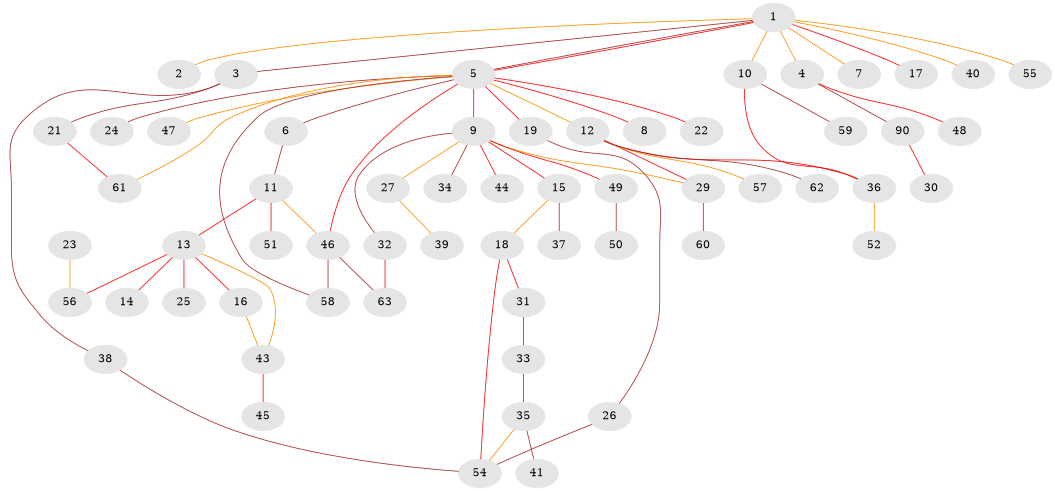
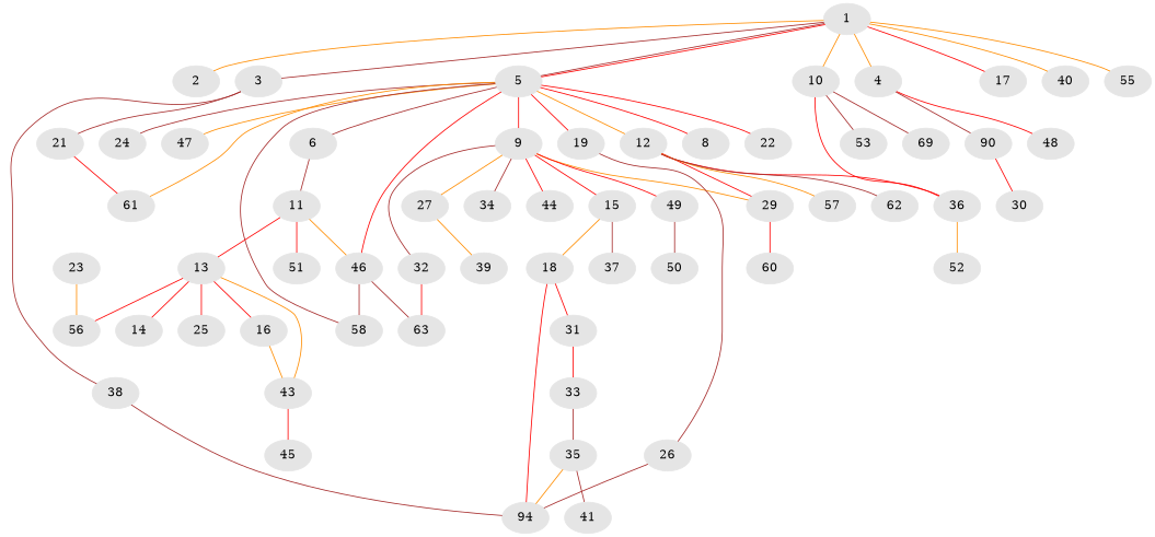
  graph {
    node [color=gray90 style=filled]
    edge [color=red]
    1
    2
    3
    4
    5
-   7
    10
    17
    40
    55
    21
    38
    n13 [label=90]
    48
    6
    8
    9
    12
    19
    22
    24
    46
    47
    58
    61
    36
-   59
-   54
+   53
+   59 [label=69]
+   54 [label=94]
    30
    11
    15
    27
    29
    32
    44
    49
    34
    57
    62
    26
    63
    13
    51
    18
    37
    39
    60
    50
    52
    14
    16
    25
    43
    56
    23
    45
    31
    33
    35
    41
    1 -- 2 [color=darkorange]
    1 -- 3 [color=brown]
    1 -- 4 [color=darkorange]
    1 -- 5 [color=brown]
    1 -- 5
-   1 -- 7 [color=darkorange]
    1 -- 10 [color=darkorange]
    1 -- 17
    1 -- 40 [color=darkorange]
    1 -- 55 [color=darkorange]
    3 -- 21 [color=brown]
    3 -- 38 [color=brown]
    4 -- n13 [color=brown]
    4 -- 48
    5 -- 6 [color=brown]
    5 -- 8
    5 -- 9
    5 -- 12 [color=darkorange]
    5 -- 19
    5 -- 22
    5 -- 24 [color=brown]
    5 -- 46
    5 -- 47 [color=darkorange]
    5 -- 58 [color=brown]
    5 -- 61 [color=darkorange]
    10 -- 36
+   10 -- 53 [color=brown]
    10 -- 59 [color=brown]
    21 -- 61
    38 -- 54 [color=brown]
    n13 -- 30
    6 -- 11 [color=brown]
    9 -- 15
    9 -- 27 [color=darkorange]
    9 -- 29 [color=darkorange]
    9 -- 32 [color=brown]
    9 -- 44
    9 -- 49
    9 -- 34 [color=brown]
    12 -- 36
    12 -- 29
    12 -- 57 [color=darkorange]
    12 -- 62 [color=brown]
    19 -- 26 [color=brown]
    46 -- 58 [color=brown]
    46 -- 63 [color=brown]
    36 -- 52 [color=darkorange]
    11 -- 46 [color=darkorange]
    11 -- 13
    11 -- 51
    15 -- 18 [color=darkorange]
    15 -- 37 [color=brown]
    27 -- 39 [color=darkorange]
    29 -- 60
    32 -- 63
    49 -- 50 [color=brown]
    26 -- 54 [color=brown]
    13 -- 14
    13 -- 16
    13 -- 25
    13 -- 43 [color=darkorange]
    13 -- 56
    18 -- 54
    18 -- 31
    16 -- 43 [color=darkorange]
    43 -- 45
    23 -- 56 [color=darkorange]
    31 -- 33
    33 -- 35 [color=brown]
    35 -- 54 [color=darkorange]
    35 -- 41 [color=brown]
  }
